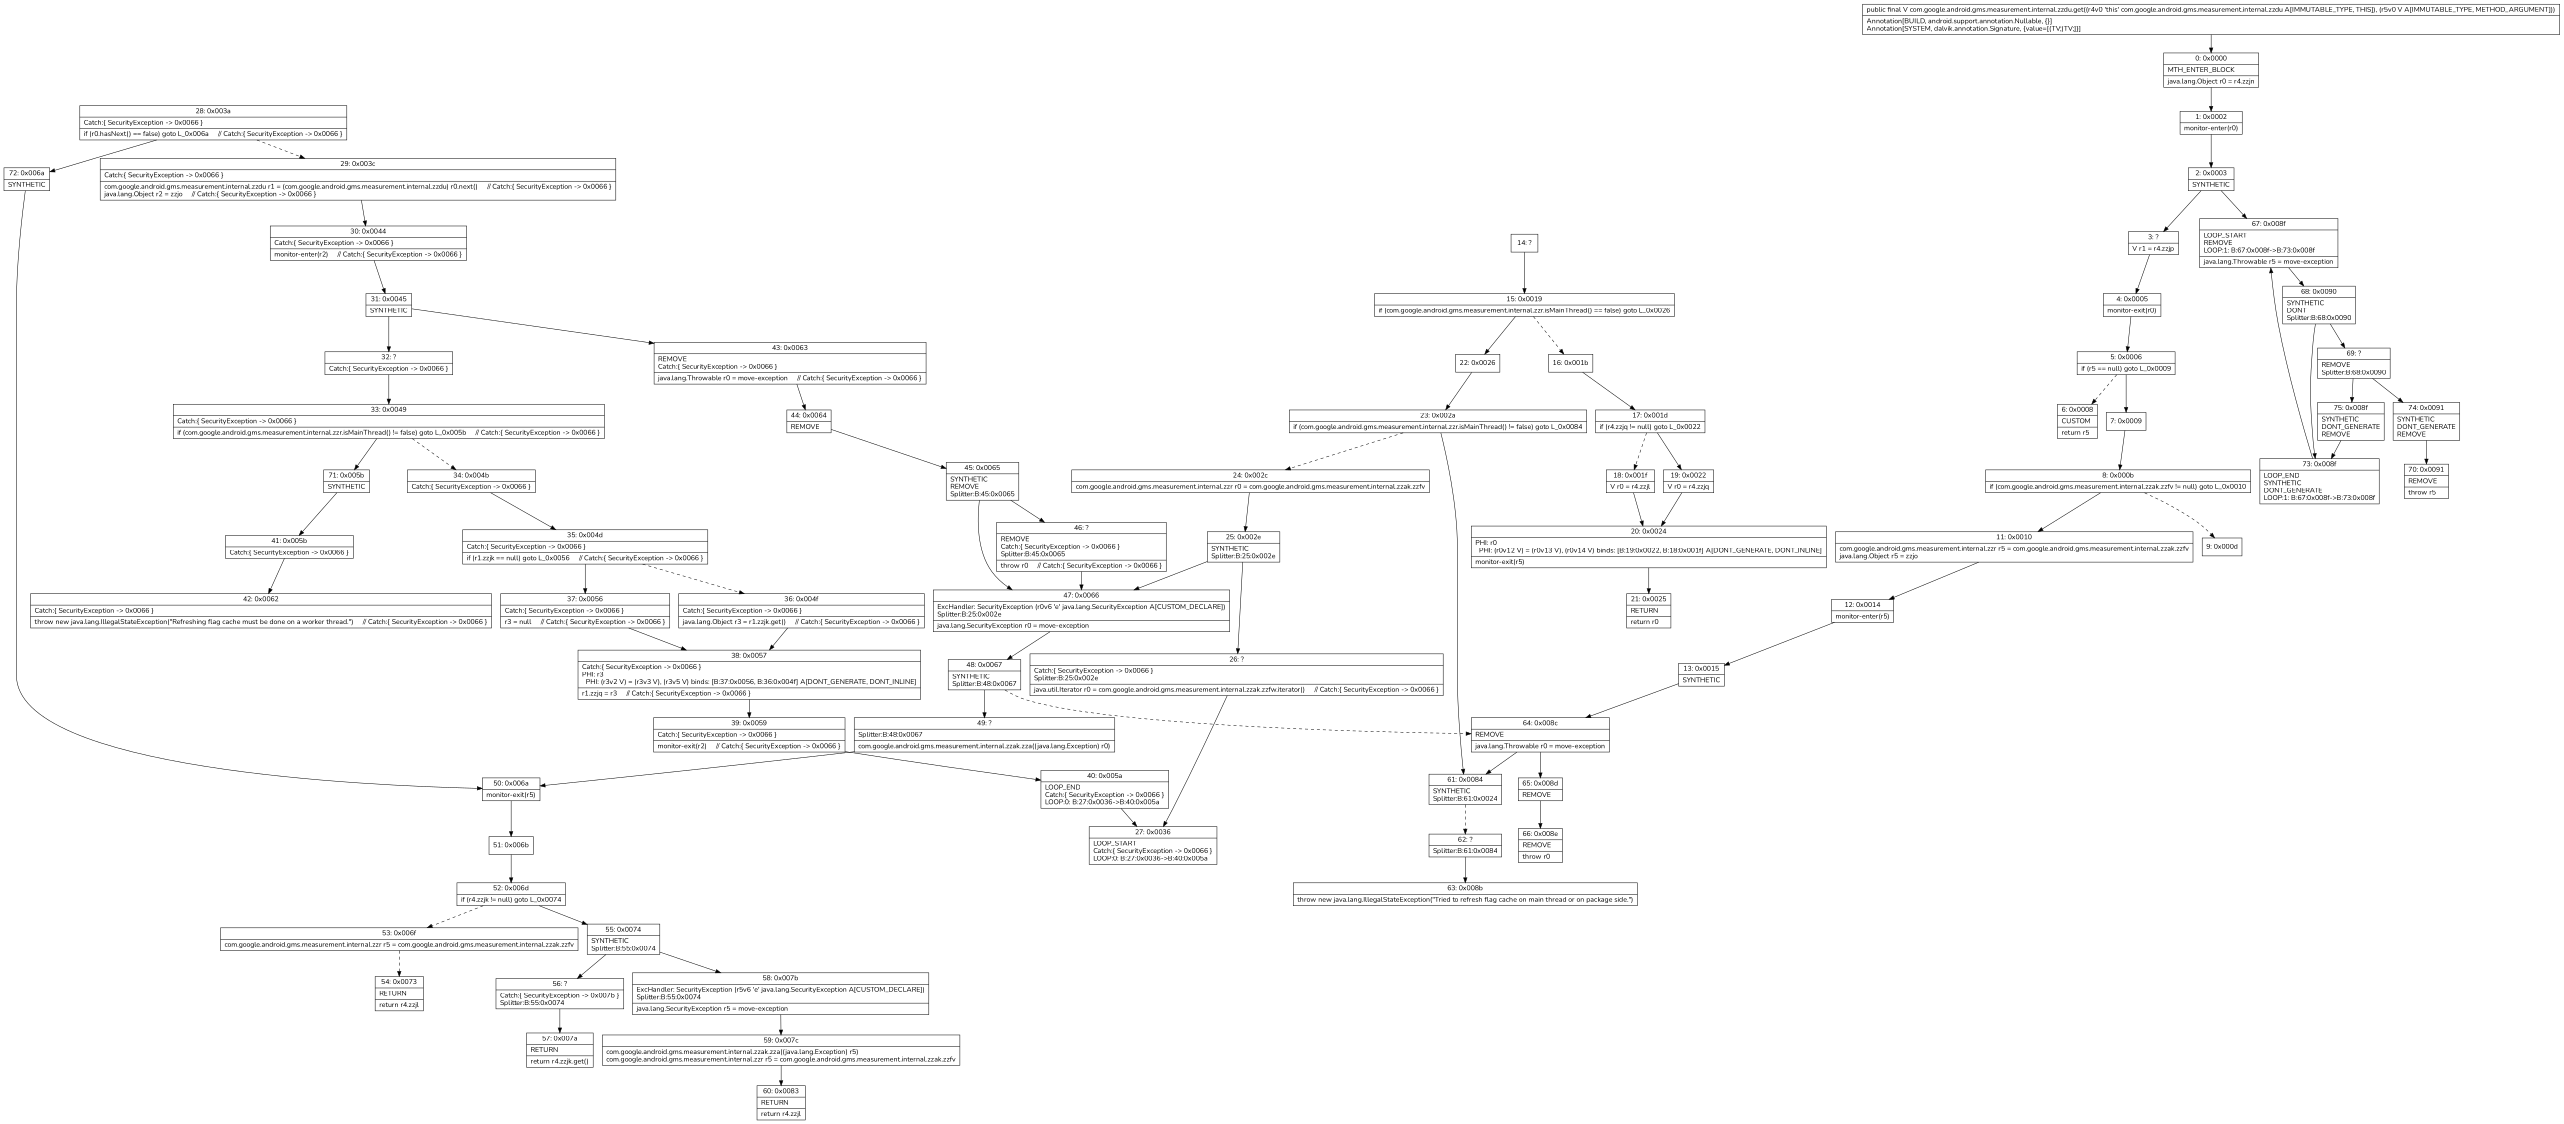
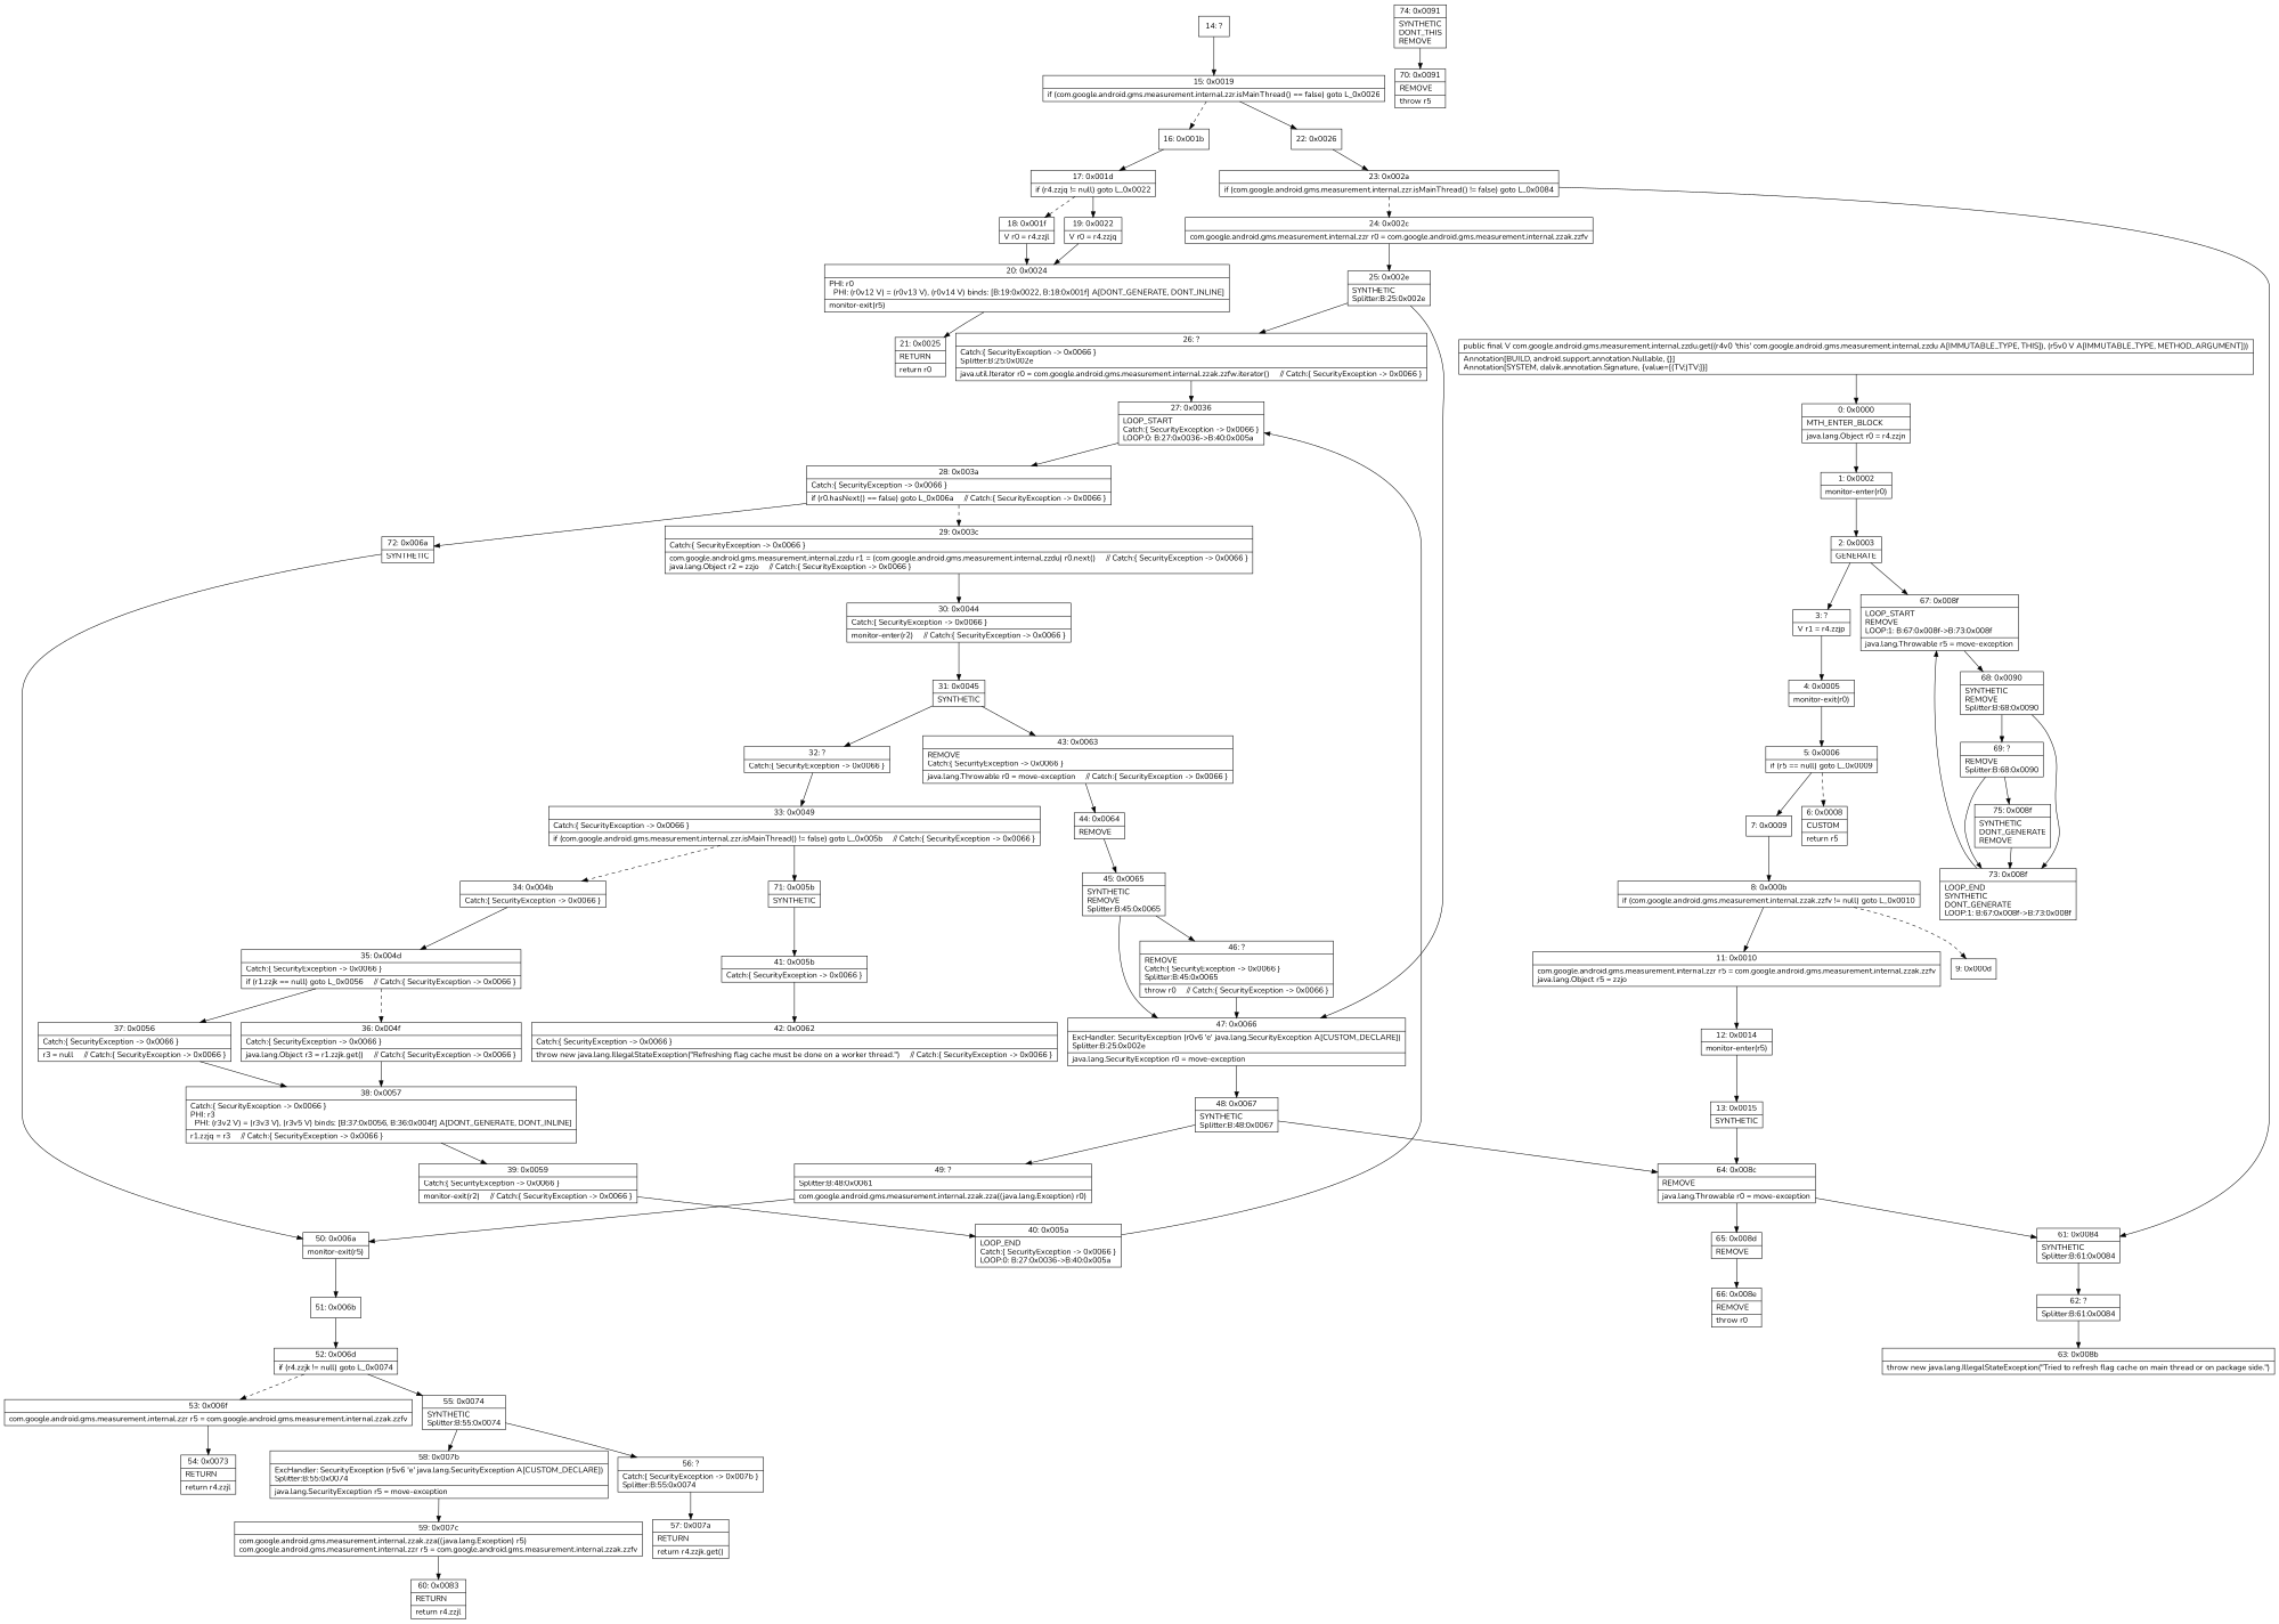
  digraph {
    fontname=Nunito
    node [fontname=Nunito shape=record]
    edge [fontname=Nunito]
    n1 [label="{0\:\ 0x0000|MTH_ENTER_BLOCK\l|java.lang.Object r0 = r4.zzjn\l}"]
    n2 [label="{1\:\ 0x0002|monitor\-enter(r0)\l}"]
-   n3 [label="{2\:\ 0x0003|SYNTHETIC\l}"]
+   n3 [label="{2\:\ 0x0003|GENERATE\l}"]
    n4 [label="{3\:\ ?|V r1 = r4.zzjp\l}"]
    n5 [label="{67\:\ 0x008f|LOOP_START\lREMOVE\lLOOP:1: B:67:0x008f\-\>B:73:0x008f\l|java.lang.Throwable r5 = move\-exception\l}"]
    n6 [label="{4\:\ 0x0005|monitor\-exit(r0)\l}"]
-   n7 [label="{68\:\ 0x0090|SYNTHETIC\lDONT\lSplitter:B:68:0x0090\l}"]
+   n7 [label="{68\:\ 0x0090|SYNTHETIC\lREMOVE\lSplitter:B:68:0x0090\l}"]
    n8 [label="{5\:\ 0x0006|if (r5 == null) goto L_0x0009\l}"]
    n9 [label="{6\:\ 0x0008|CUSTOM\l|return r5\l}"]
    n10 [label="{7\:\ 0x0009}"]
    n11 [label="{8\:\ 0x000b|if (com.google.android.gms.measurement.internal.zzak.zzfv != null) goto L_0x0010\l}"]
    n12 [label="{9\:\ 0x000d}"]
    n13 [label="{11\:\ 0x0010|com.google.android.gms.measurement.internal.zzr r5 = com.google.android.gms.measurement.internal.zzak.zzfv\ljava.lang.Object r5 = zzjo\l}"]
    n14 [label="{12\:\ 0x0014|monitor\-enter(r5)\l}"]
    n15 [label="{13\:\ 0x0015|SYNTHETIC\l}"]
    n16 [label="{64\:\ 0x008c|REMOVE\l|java.lang.Throwable r0 = move\-exception\l}"]
    n17 [label="{14\:\ ?}"]
    n18 [label="{15\:\ 0x0019|if (com.google.android.gms.measurement.internal.zzr.isMainThread() == false) goto L_0x0026\l}"]
-   n19 [label="{61\:\ 0x0084|SYNTHETIC\lSplitter:B:61:0x0024\l}"]
+   n19 [label="{61\:\ 0x0084|SYNTHETIC\lSplitter:B:61:0x0084\l}"]
    n20 [label="{65\:\ 0x008d|REMOVE\l}"]
    n21 [label="{16\:\ 0x001b}"]
    n22 [label="{22\:\ 0x0026}"]
    n23 [label="{17\:\ 0x001d|if (r4.zzjq != null) goto L_0x0022\l}"]
    n24 [label="{23\:\ 0x002a|if (com.google.android.gms.measurement.internal.zzr.isMainThread() != false) goto L_0x0084\l}"]
    n25 [label="{18\:\ 0x001f|V r0 = r4.zzjl\l}"]
    n26 [label="{19\:\ 0x0022|V r0 = r4.zzjq\l}"]
    n27 [label="{20\:\ 0x0024|PHI: r0 \l  PHI: (r0v12 V) = (r0v13 V), (r0v14 V) binds: [B:19:0x0022, B:18:0x001f] A[DONT_GENERATE, DONT_INLINE]\l|monitor\-exit(r5)\l}"]
    n28 [label="{21\:\ 0x0025|RETURN\l|return r0\l}"]
    n29 [label="{24\:\ 0x002c|com.google.android.gms.measurement.internal.zzr r0 = com.google.android.gms.measurement.internal.zzak.zzfv\l}"]
    n30 [label="{25\:\ 0x002e|SYNTHETIC\lSplitter:B:25:0x002e\l}"]
    n31 [label="{62\:\ ?|Splitter:B:61:0x0084\l}"]
    n32 [label="{26\:\ ?|Catch:\{ SecurityException \-\> 0x0066 \}\lSplitter:B:25:0x002e\l|java.util.Iterator r0 = com.google.android.gms.measurement.internal.zzak.zzfw.iterator()     \/\/ Catch:\{ SecurityException \-\> 0x0066 \}\l}"]
    n33 [label="{47\:\ 0x0066|ExcHandler: SecurityException (r0v6 'e' java.lang.SecurityException A[CUSTOM_DECLARE])\lSplitter:B:25:0x002e\l|java.lang.SecurityException r0 = move\-exception\l}"]
    n34 [label="{27\:\ 0x0036|LOOP_START\lCatch:\{ SecurityException \-\> 0x0066 \}\lLOOP:0: B:27:0x0036\-\>B:40:0x005a\l}"]
    n35 [label="{48\:\ 0x0067|SYNTHETIC\lSplitter:B:48:0x0067\l}"]
    n36 [label="{28\:\ 0x003a|Catch:\{ SecurityException \-\> 0x0066 \}\l|if (r0.hasNext() == false) goto L_0x006a     \/\/ Catch:\{ SecurityException \-\> 0x0066 \}\l}"]
    n37 [label="{29\:\ 0x003c|Catch:\{ SecurityException \-\> 0x0066 \}\l|com.google.android.gms.measurement.internal.zzdu r1 = (com.google.android.gms.measurement.internal.zzdu) r0.next()     \/\/ Catch:\{ SecurityException \-\> 0x0066 \}\ljava.lang.Object r2 = zzjo     \/\/ Catch:\{ SecurityException \-\> 0x0066 \}\l}"]
    n38 [label="{72\:\ 0x006a|SYNTHETIC\l}"]
    n39 [label="{30\:\ 0x0044|Catch:\{ SecurityException \-\> 0x0066 \}\l|monitor\-enter(r2)     \/\/ Catch:\{ SecurityException \-\> 0x0066 \}\l}"]
    n40 [label="{50\:\ 0x006a|monitor\-exit(r5)\l}"]
    n41 [label="{31\:\ 0x0045|SYNTHETIC\l}"]
    n42 [label="{32\:\ ?|Catch:\{ SecurityException \-\> 0x0066 \}\l}"]
    n43 [label="{43\:\ 0x0063|REMOVE\lCatch:\{ SecurityException \-\> 0x0066 \}\l|java.lang.Throwable r0 = move\-exception     \/\/ Catch:\{ SecurityException \-\> 0x0066 \}\l}"]
    n44 [label="{33\:\ 0x0049|Catch:\{ SecurityException \-\> 0x0066 \}\l|if (com.google.android.gms.measurement.internal.zzr.isMainThread() != false) goto L_0x005b     \/\/ Catch:\{ SecurityException \-\> 0x0066 \}\l}"]
    n45 [label="{44\:\ 0x0064|REMOVE\l}"]
    n46 [label="{34\:\ 0x004b|Catch:\{ SecurityException \-\> 0x0066 \}\l}"]
    n47 [label="{71\:\ 0x005b|SYNTHETIC\l}"]
    n48 [label="{35\:\ 0x004d|Catch:\{ SecurityException \-\> 0x0066 \}\l|if (r1.zzjk == null) goto L_0x0056     \/\/ Catch:\{ SecurityException \-\> 0x0066 \}\l}"]
    n49 [label="{41\:\ 0x005b|Catch:\{ SecurityException \-\> 0x0066 \}\l}"]
    n50 [label="{36\:\ 0x004f|Catch:\{ SecurityException \-\> 0x0066 \}\l|java.lang.Object r3 = r1.zzjk.get()     \/\/ Catch:\{ SecurityException \-\> 0x0066 \}\l}"]
    n51 [label="{37\:\ 0x0056|Catch:\{ SecurityException \-\> 0x0066 \}\l|r3 = null     \/\/ Catch:\{ SecurityException \-\> 0x0066 \}\l}"]
    n52 [label="{38\:\ 0x0057|Catch:\{ SecurityException \-\> 0x0066 \}\lPHI: r3 \l  PHI: (r3v2 V) = (r3v3 V), (r3v5 V) binds: [B:37:0x0056, B:36:0x004f] A[DONT_GENERATE, DONT_INLINE]\l|r1.zzjq = r3     \/\/ Catch:\{ SecurityException \-\> 0x0066 \}\l}"]
    n53 [label="{39\:\ 0x0059|Catch:\{ SecurityException \-\> 0x0066 \}\l|monitor\-exit(r2)     \/\/ Catch:\{ SecurityException \-\> 0x0066 \}\l}"]
    n54 [label="{40\:\ 0x005a|LOOP_END\lCatch:\{ SecurityException \-\> 0x0066 \}\lLOOP:0: B:27:0x0036\-\>B:40:0x005a\l}"]
    n55 [label="{42\:\ 0x0062|Catch:\{ SecurityException \-\> 0x0066 \}\l|throw new java.lang.IllegalStateException(\"Refreshing flag cache must be done on a worker thread.\")     \/\/ Catch:\{ SecurityException \-\> 0x0066 \}\l}"]
    n56 [label="{45\:\ 0x0065|SYNTHETIC\lREMOVE\lSplitter:B:45:0x0065\l}"]
    n57 [label="{46\:\ ?|REMOVE\lCatch:\{ SecurityException \-\> 0x0066 \}\lSplitter:B:45:0x0065\l|throw r0     \/\/ Catch:\{ SecurityException \-\> 0x0066 \}\l}"]
-   n58 [label="{49\:\ ?|Splitter:B:48:0x0067\l|com.google.android.gms.measurement.internal.zzak.zza((java.lang.Exception) r0)\l}"]
+   n58 [label="{49\:\ ?|Splitter:B:48:0x0061\l|com.google.android.gms.measurement.internal.zzak.zza((java.lang.Exception) r0)\l}"]
    n59 [label="{51\:\ 0x006b}"]
    n60 [label="{52\:\ 0x006d|if (r4.zzjk != null) goto L_0x0074\l}"]
    n61 [label="{53\:\ 0x006f|com.google.android.gms.measurement.internal.zzr r5 = com.google.android.gms.measurement.internal.zzak.zzfv\l}"]
    n62 [label="{55\:\ 0x0074|SYNTHETIC\lSplitter:B:55:0x0074\l}"]
    n63 [label="{54\:\ 0x0073|RETURN\l|return r4.zzjl\l}"]
    n64 [label="{56\:\ ?|Catch:\{ SecurityException \-\> 0x007b \}\lSplitter:B:55:0x0074\l}"]
    n65 [label="{58\:\ 0x007b|ExcHandler: SecurityException (r5v6 'e' java.lang.SecurityException A[CUSTOM_DECLARE])\lSplitter:B:55:0x0074\l|java.lang.SecurityException r5 = move\-exception\l}"]
    n66 [label="{57\:\ 0x007a|RETURN\l|return r4.zzjk.get()\l}"]
    n67 [label="{59\:\ 0x007c|com.google.android.gms.measurement.internal.zzak.zza((java.lang.Exception) r5)\lcom.google.android.gms.measurement.internal.zzr r5 = com.google.android.gms.measurement.internal.zzak.zzfv\l}"]
    n68 [label="{60\:\ 0x0083|RETURN\l|return r4.zzjl\l}"]
    n69 [label="{63\:\ 0x008b|throw new java.lang.IllegalStateException(\"Tried to refresh flag cache on main thread or on package side.\")\l}"]
    n70 [label="{66\:\ 0x008e|REMOVE\l|throw r0\l}"]
    n71 [label="{69\:\ ?|REMOVE\lSplitter:B:68:0x0090\l}"]
    n72 [label="{73\:\ 0x008f|LOOP_END\lSYNTHETIC\lDONT_GENERATE\lLOOP:1: B:67:0x008f\-\>B:73:0x008f\l}"]
-   n73 [label="{74\:\ 0x0091|SYNTHETIC\lDONT_GENERATE\lREMOVE\l}"]
+   n73 [label="{74\:\ 0x0091|SYNTHETIC\lDONT_THIS\lREMOVE\l}"]
    n74 [label="{75\:\ 0x008f|SYNTHETIC\lDONT_GENERATE\lREMOVE\l}"]
    n75 [label="{70\:\ 0x0091|REMOVE\l|throw r5\l}"]
    n76 [label="{public final V com.google.android.gms.measurement.internal.zzdu.get((r4v0 'this' com.google.android.gms.measurement.internal.zzdu A[IMMUTABLE_TYPE, THIS]), (r5v0 V A[IMMUTABLE_TYPE, METHOD_ARGUMENT]))  | Annotation[BUILD, android.support.annotation.Nullable, \{\}]\lAnnotation[SYSTEM, dalvik.annotation.Signature, \{value=[(TV;)TV;]\}]\l}"]
    n1 -> n2
    n2 -> n3
    n3 -> n4
    n3 -> n5
    n4 -> n6
    n5 -> n7
    n6 -> n8
    n7 -> n71
    n7 -> n72
    n8 -> n9 [style=dashed]
    n8 -> n10
    n10 -> n11
    n11 -> n12 [style=dashed]
    n11 -> n13
    n13 -> n14
    n14 -> n15
    n15 -> n16
    n16 -> n19
    n16 -> n20
    n17 -> n18
    n18 -> n21 [style=dashed]
    n18 -> n22
-   n19 -> n31 [style=dashed]
+   n19 -> n31
    n20 -> n70
    n21 -> n23
    n22 -> n24
    n23 -> n25 [style=dashed]
    n23 -> n26
    n24 -> n19
    n24 -> n29 [style=dashed]
    n25 -> n27
    n26 -> n27
    n27 -> n28
    n29 -> n30
    n30 -> n32
    n30 -> n33
    n31 -> n69
    n32 -> n34
    n33 -> n35
-   n35 -> n16 [style=dashed]
+   n34 -> n36
+   n35 -> n16
    n35 -> n58
    n36 -> n37 [style=dashed]
    n36 -> n38
    n37 -> n39
    n38 -> n40
    n39 -> n41
    n40 -> n59
    n41 -> n42
    n41 -> n43
    n42 -> n44
    n43 -> n45
    n44 -> n46 [style=dashed]
    n44 -> n47
    n45 -> n56
    n46 -> n48
    n47 -> n49
    n48 -> n50 [style=dashed]
    n48 -> n51
    n49 -> n55
    n50 -> n52
    n51 -> n52
    n52 -> n53
    n53 -> n54
    n54 -> n34
    n56 -> n33
    n56 -> n57
    n57 -> n33
    n58 -> n40
    n59 -> n60
    n60 -> n61 [style=dashed]
    n60 -> n62
-   n61 -> n63 [style=dashed]
+   n61 -> n63
    n62 -> n64
    n62 -> n65
    n64 -> n66
    n65 -> n67
    n67 -> n68
-   n71 -> n73
+   n71 -> n72
    n71 -> n74
    n72 -> n5
    n73 -> n75
    n74 -> n72
    n76 -> n1
  }
